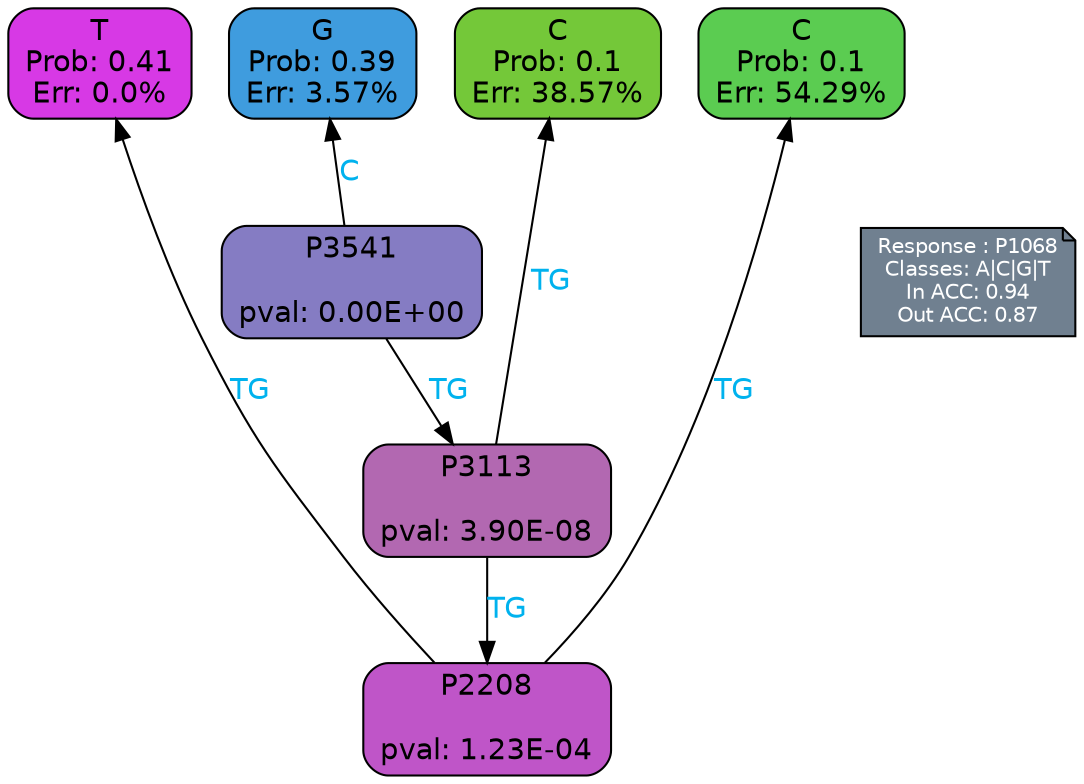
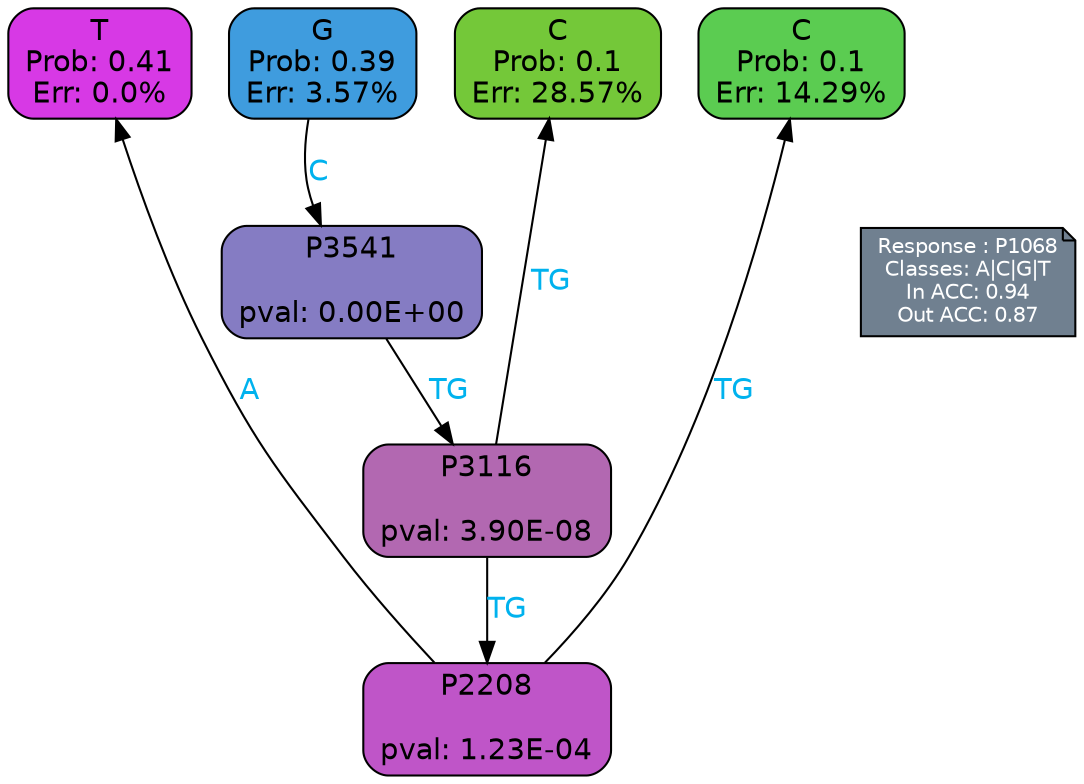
  digraph {
    ranksep=equally
    splines=polylines
    node [color=black fontname=helvetica shape=box style="filled, rounded"]
    edge [fontcolor=deepskyblue2 fontname=helvetica]
    n1 [fillcolor="#d739e5" label="T\nProb: 0.41\nErr: 0.0%"]
-   n2 [fillcolor="#5bcc51" label="C\nProb: 0.1\nErr: 54.29%"]
-   n3 [fillcolor="#74c839" label="C\nProb: 0.1\nErr: 38.57%"]
+   n2 [fillcolor="#5bcc51" label="C\nProb: 0.1\nErr: 14.29%"]
+   n3 [fillcolor="#74c839" label="C\nProb: 0.1\nErr: 28.57%"]
    n4 [fillcolor="#3f9cde" label="G\nProb: 0.39\nErr: 3.57%"]
    n5 [align=left fillcolor=slategray fontcolor=white fontsize=10 label="Response : P1068\nClasses: A|C|G|T\nIn ACC: 0.94\nOut ACC: 0.87\n" shape=note style=filled]
    n6 [fillcolor="#857cc3" label="P3541\n\npval: 0.00E+00"]
-   n7 [fillcolor="#b268b1" label="P3113\n\npval: 3.90E-08"]
+   n7 [fillcolor="#b268b1" label="P3116\n\npval: 3.90E-08"]
    n8 [fillcolor="#bf55c8" label="P2208\n\npval: 1.23E-04"]
    subgraph sub_1 {
      rank=same
      n1
      n2
      n3
      n4
    }
    subgraph sub_2 {
      rank=same
      n5
      n6
    }
-   n6 -> n4 [label=C]
+   n4 -> n6 [label=C]
    n6 -> n7 [label=TG]
    n7 -> n3 [label=TG]
    n7 -> n8 [label=TG]
-   n8 -> n1 [label=TG]
+   n8 -> n1 [label=A]
    n8 -> n2 [label=TG]
  }
